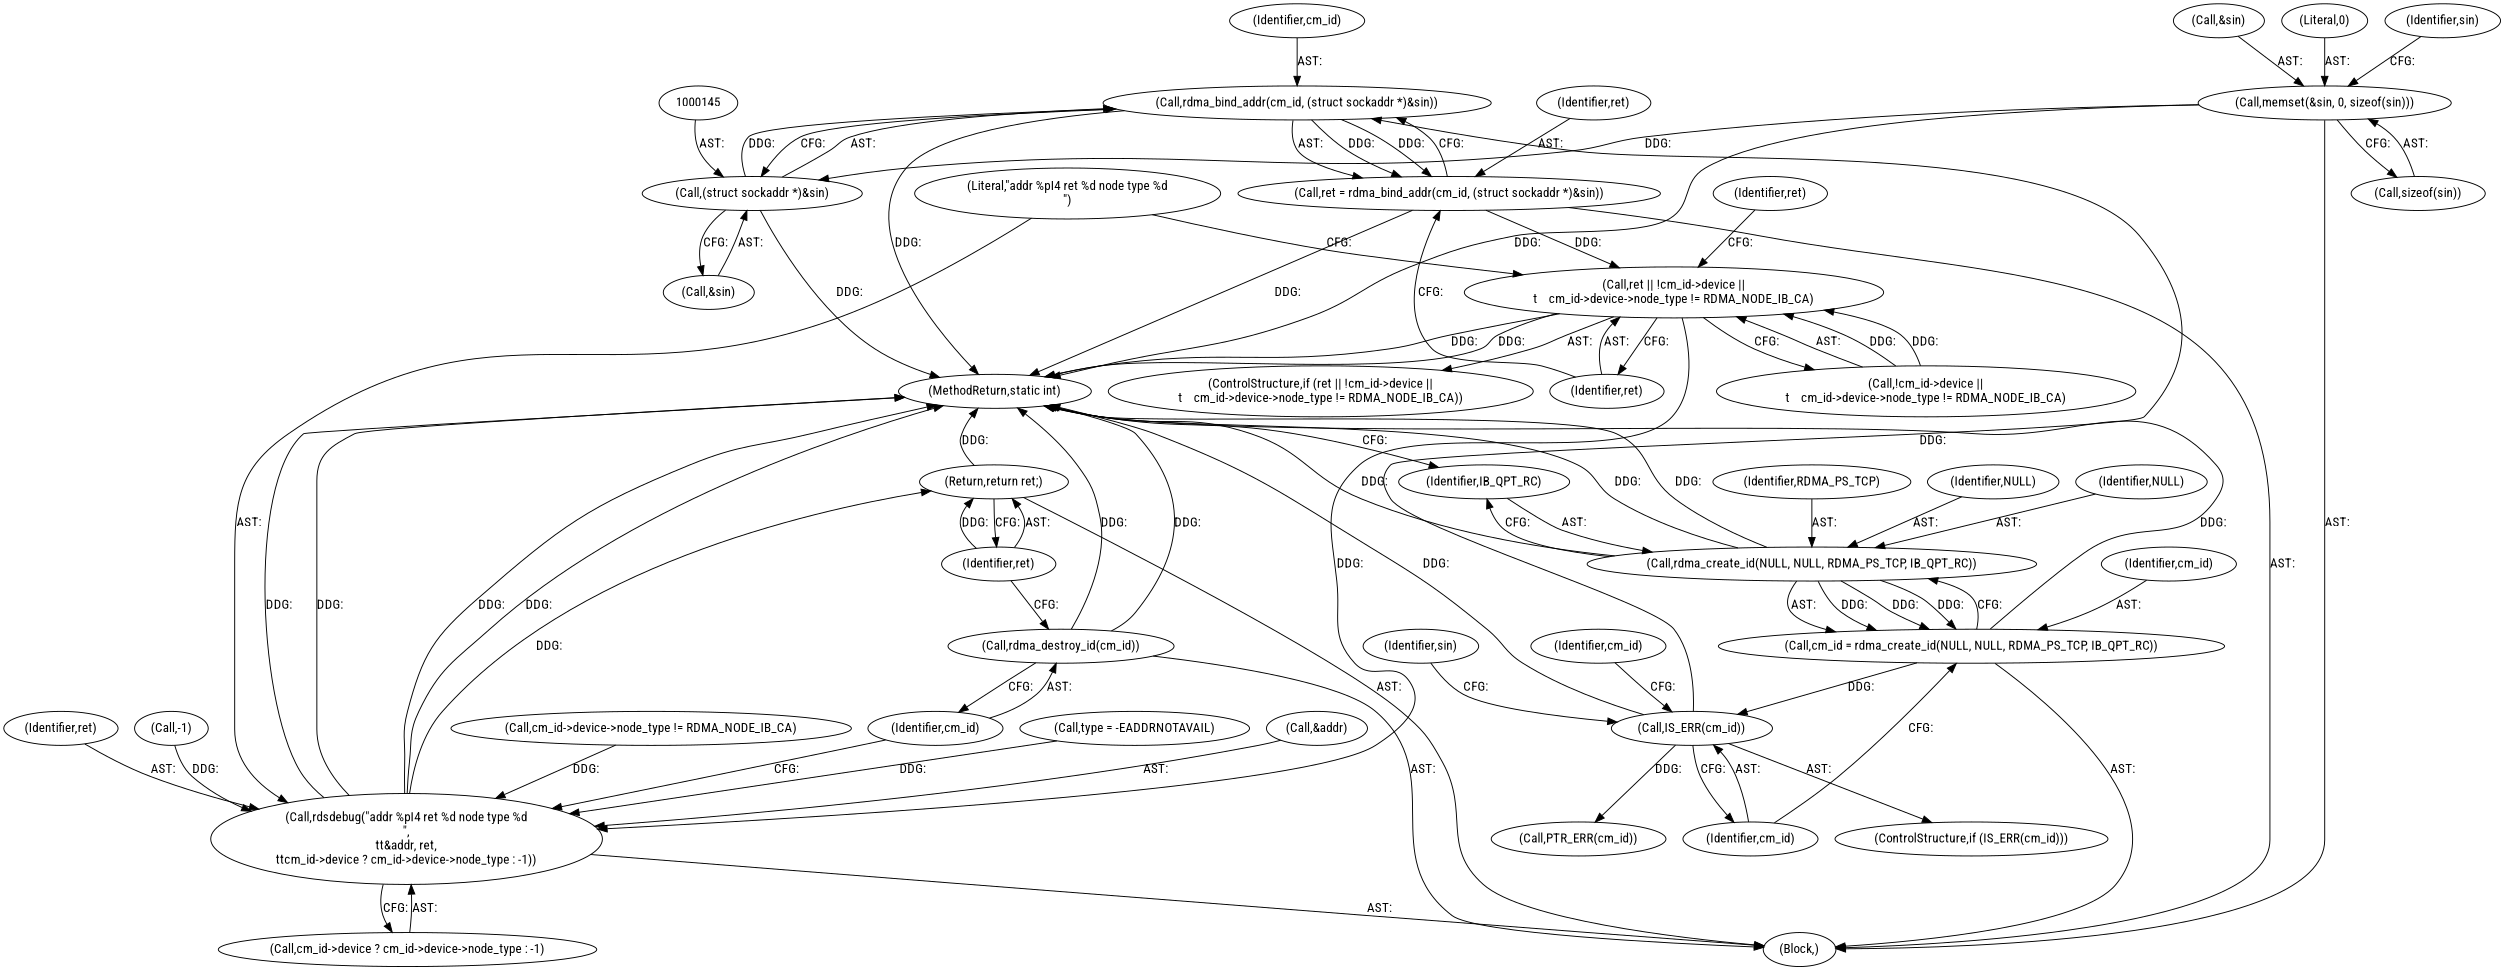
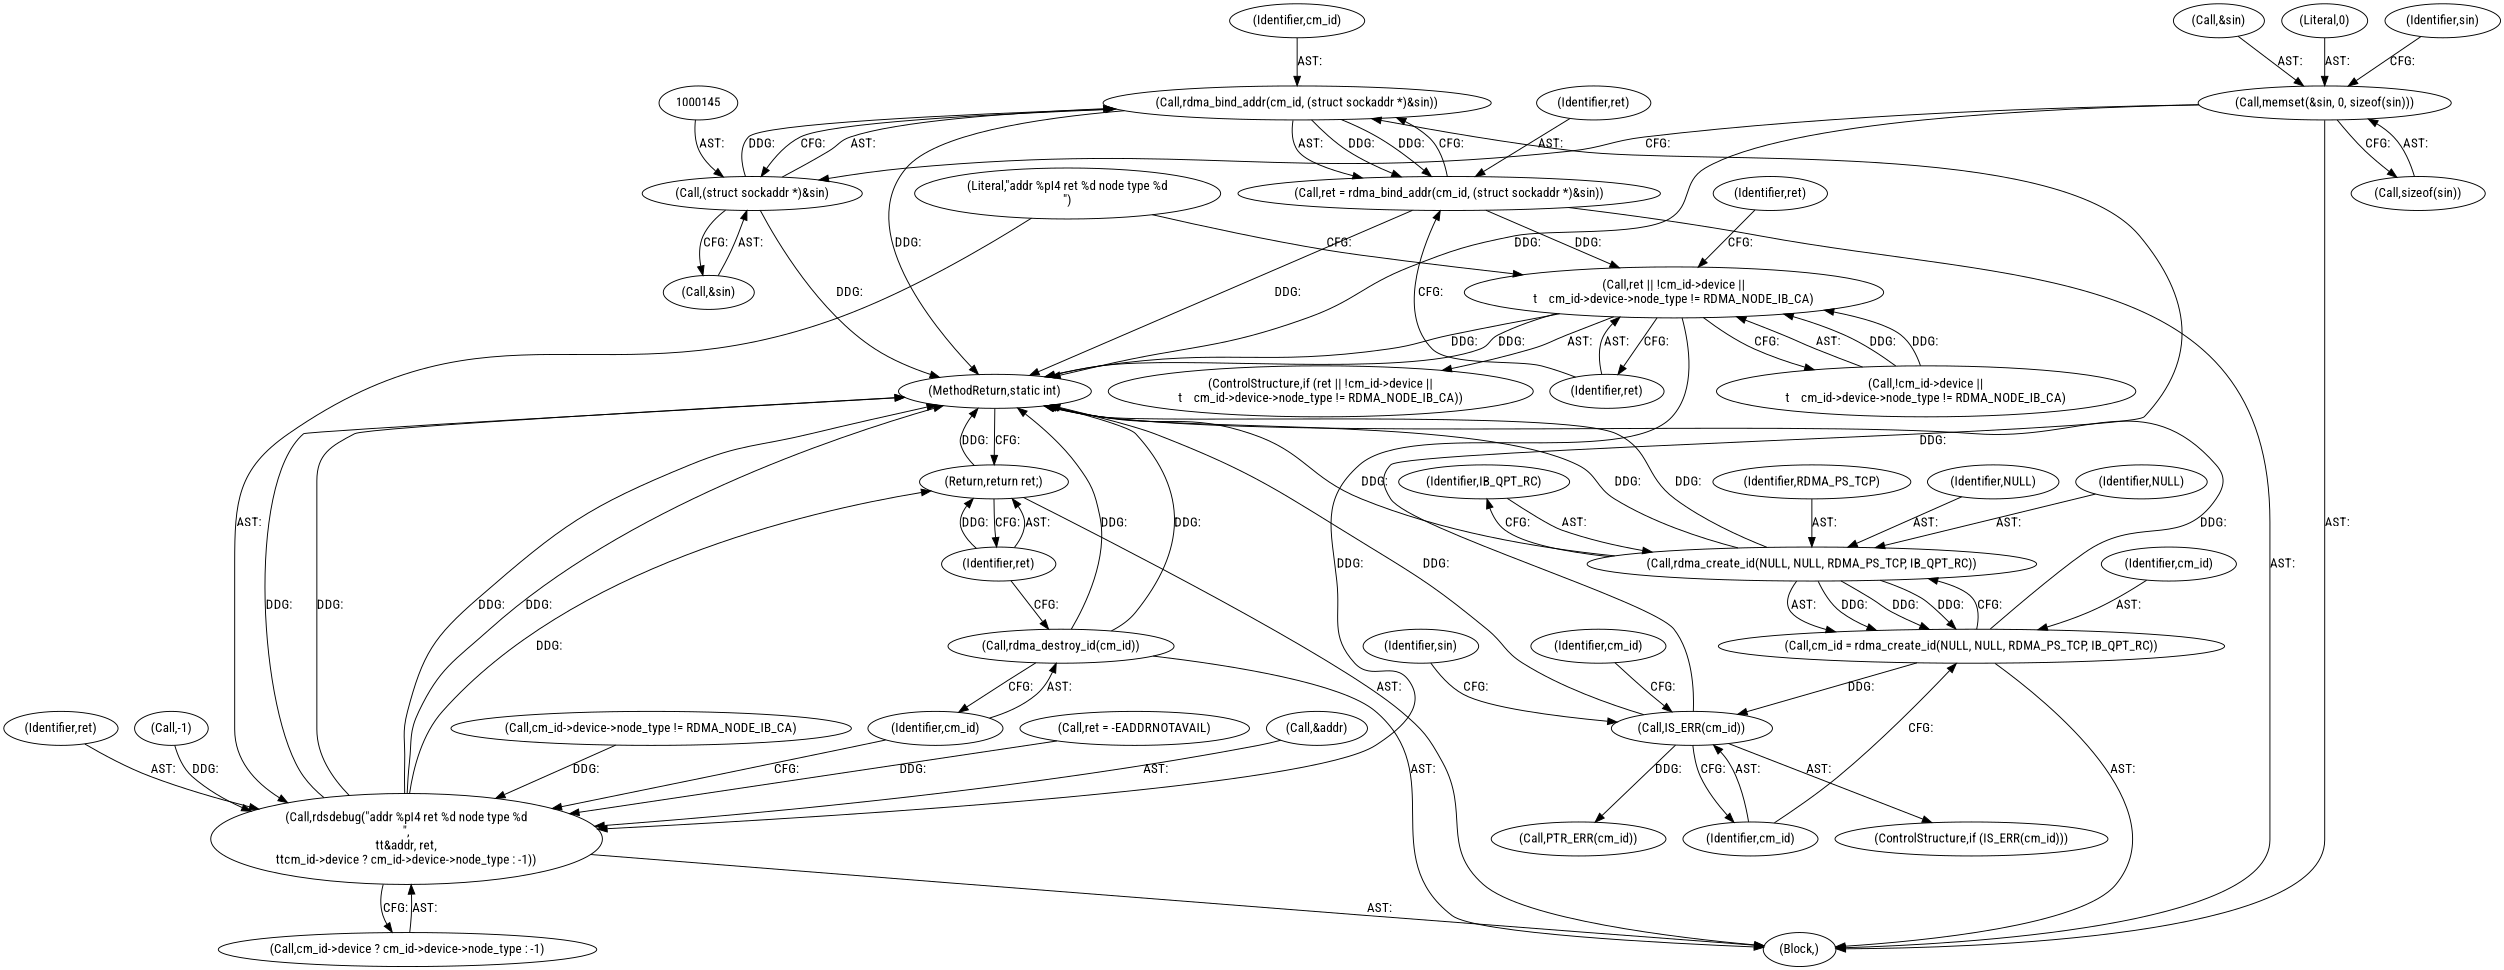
  digraph {
    fontname="Roboto Condensed"
    node [fontname="Roboto Condensed"]
    edge [fontname="Roboto Condensed"]
    n1 [label="(Call,rdma_bind_addr(cm_id, (struct sockaddr *)&sin))"]
    n2 [label="(Call,(struct sockaddr *)&sin)"]
    n3 [label="(Call,ret = rdma_bind_addr(cm_id, (struct sockaddr *)&sin))"]
    n4 [label="(MethodReturn,static int)"]
    n5 [label="(Call,&sin)"]
    n6 [label="(Block,)"]
    n7 [label="(Call,ret || !cm_id->device ||\n\t    cm_id->device->node_type != RDMA_NODE_IB_CA)"]
    n8 [label="(Call,rdma_destroy_id(cm_id))"]
    n9 [label="(Identifier,cm_id)"]
    n10 [label="(Return,return ret;)"]
    n11 [label="(Call,IS_ERR(cm_id))"]
    n12 [label="(Identifier,cm_id)"]
    n13 [label="(ControlStructure,if (IS_ERR(cm_id)))"]
    n14 [label="(Call,PTR_ERR(cm_id))"]
    n15 [label="(Call,cm_id = rdma_create_id(NULL, NULL, RDMA_PS_TCP, IB_QPT_RC))"]
    n16 [label="(Call,rdma_create_id(NULL, NULL, RDMA_PS_TCP, IB_QPT_RC))"]
    n17 [label="(Identifier,IB_QPT_RC)"]
    n18 [label="(Call,memset(&sin, 0, sizeof(sin)))"]
    n19 [label="(Call,sizeof(sin))"]
    n20 [label="(Call,rdsdebug(\"addr %pI4 ret %d node type %d\n\",\n\t\t&addr, ret,\n\t\tcm_id->device ? cm_id->device->node_type : -1))"]
    n21 [label="(Identifier,ret)"]
    n22 [label="(Call,!cm_id->device ||\n\t    cm_id->device->node_type != RDMA_NODE_IB_CA)"]
    n23 [label="(ControlStructure,if (ret || !cm_id->device ||\n\t    cm_id->device->node_type != RDMA_NODE_IB_CA))"]
    n24 [label="(Call,cm_id->device ? cm_id->device->node_type : -1)"]
    n25 [label="(Identifier,ret)"]
    n26 [label="(Identifier,ret)"]
    n27 [label="(Identifier,cm_id)"]
    n28 [label="(Literal,\"addr %pI4 ret %d node type %d\n\")"]
    n29 [label="(Call,cm_id->device->node_type != RDMA_NODE_IB_CA)"]
    n30 [label="(Call,&sin)"]
-   n31 [label="(Call,type = -EADDRNOTAVAIL)"]
+   n31 [label="(Call,ret = -EADDRNOTAVAIL)"]
    n32 [label="(Identifier,NULL)"]
    n33 [label="(Identifier,ret)"]
    n34 [label="(Call,&addr)"]
    n35 [label="(Identifier,NULL)"]
    n36 [label="(Literal,0)"]
    n37 [label="(Identifier,RDMA_PS_TCP)"]
    n38 [label="(Identifier,ret)"]
    n39 [label="(Identifier,sin)"]
    n40 [label="(Identifier,cm_id)"]
    n41 [label="(Call,-1)"]
    n42 [label="(Identifier,cm_id)"]
    n43 [label="(Identifier,sin)"]
    1000145
    n1 -> n2 [label="CFG: "]
    n1 -> n3 [label="AST: "]
    n1 -> n3 [label="DDG: "]
    n1 -> n3 [label="DDG: "]
    n1 -> n4 [label="DDG: "]
    n2 -> n1 [label="AST: "]
    n2 -> n1 [label="DDG: "]
    n2 -> n4 [label="DDG: "]
    n2 -> n5 [label="CFG: "]
    n3 -> n1 [label="CFG: "]
    n3 -> n4 [label="DDG: "]
    n3 -> n6 [label="AST: "]
    n3 -> n7 [label="DDG: "]
-   n4 -> n17 [label="CFG: "]
+   n4 -> n10 [label="CFG: "]
    n5 -> n2 [label="AST: "]
    n7 -> n4 [label="DDG: "]
    n7 -> n4 [label="DDG: "]
    n7 -> n20 [label="DDG: "]
    n7 -> n21 [label="CFG: "]
    n7 -> n22 [label="CFG: "]
    n7 -> n23 [label="AST: "]
    n8 -> n4 [label="DDG: "]
    n8 -> n4 [label="DDG: "]
    n8 -> n6 [label="AST: "]
    n8 -> n9 [label="CFG: "]
    n9 -> n8 [label="AST: "]
    n9 -> n20 [label="CFG: "]
    n10 -> n4 [label="DDG: "]
    n10 -> n6 [label="AST: "]
    n10 -> n25 [label="CFG: "]
    n11 -> n1 [label="DDG: "]
    n11 -> n4 [label="DDG: "]
    n11 -> n12 [label="CFG: "]
    n11 -> n13 [label="AST: "]
    n11 -> n14 [label="DDG: "]
    n12 -> n11 [label="AST: "]
    n12 -> n15 [label="CFG: "]
    n15 -> n4 [label="DDG: "]
    n15 -> n6 [label="AST: "]
    n15 -> n11 [label="DDG: "]
    n15 -> n16 [label="CFG: "]
    n16 -> n4 [label="DDG: "]
    n16 -> n4 [label="DDG: "]
    n16 -> n4 [label="DDG: "]
    n16 -> n15 [label="AST: "]
    n16 -> n15 [label="DDG: "]
    n16 -> n15 [label="DDG: "]
    n16 -> n15 [label="DDG: "]
    n16 -> n17 [label="CFG: "]
    n17 -> n16 [label="AST: "]
-   n18 -> n2 [label="DDG: "]
+   n18 -> n2 [label="CFG: "]
    n18 -> n4 [label="DDG: "]
    n18 -> n6 [label="AST: "]
    n18 -> n19 [label="CFG: "]
    n19 -> n18 [label="AST: "]
    n20 -> n4 [label="DDG: "]
    n20 -> n4 [label="DDG: "]
    n20 -> n4 [label="DDG: "]
    n20 -> n4 [label="DDG: "]
    n20 -> n6 [label="AST: "]
    n20 -> n10 [label="DDG: "]
    n20 -> n24 [label="CFG: "]
    n21 -> n3 [label="CFG: "]
    n21 -> n7 [label="AST: "]
    n22 -> n7 [label="AST: "]
    n22 -> n7 [label="DDG: "]
    n22 -> n7 [label="DDG: "]
    n24 -> n20 [label="AST: "]
    n25 -> n8 [label="CFG: "]
    n25 -> n10 [label="AST: "]
    n25 -> n10 [label="DDG: "]
    n26 -> n3 [label="AST: "]
    n27 -> n15 [label="AST: "]
    n28 -> n7 [label="CFG: "]
    n28 -> n20 [label="AST: "]
    n29 -> n20 [label="DDG: "]
    n30 -> n18 [label="AST: "]
    n31 -> n20 [label="DDG: "]
    n32 -> n16 [label="AST: "]
    n33 -> n7 [label="CFG: "]
    n34 -> n20 [label="AST: "]
    n35 -> n16 [label="AST: "]
    n36 -> n18 [label="AST: "]
    n37 -> n16 [label="AST: "]
    n38 -> n20 [label="AST: "]
    n39 -> n18 [label="CFG: "]
    n40 -> n1 [label="AST: "]
    n41 -> n20 [label="DDG: "]
    n42 -> n11 [label="CFG: "]
    n43 -> n11 [label="CFG: "]
    1000145 -> n2 [label="AST: "]
  }
